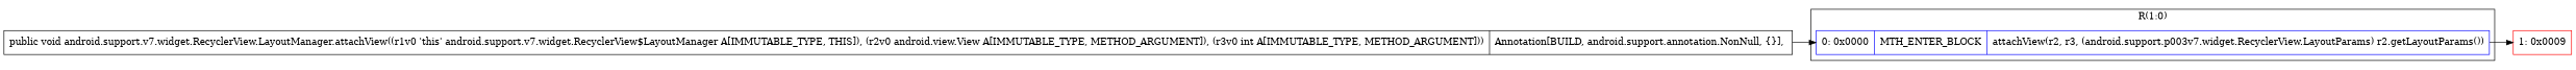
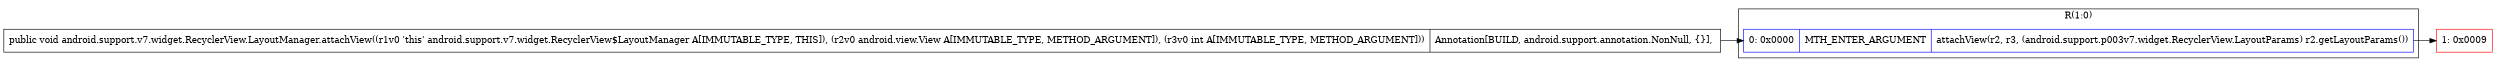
  digraph {
    rankdir=LR
    node [shape=record]
-   n1 [color=blue label="{0\:\ 0x0000|MTH_ENTER_BLOCK\l|attachView(r2, r3, (android.support.p003v7.widget.RecyclerView.LayoutParams) r2.getLayoutParams())\l}"]
+   n1 [color=blue label="{0\:\ 0x0000|MTH_ENTER_ARGUMENT\l|attachView(r2, r3, (android.support.p003v7.widget.RecyclerView.LayoutParams) r2.getLayoutParams())\l}"]
    n2 [color=red label="{1\:\ 0x0009}"]
    n3 [label="{public void android.support.v7.widget.RecyclerView.LayoutManager.attachView((r1v0 'this' android.support.v7.widget.RecyclerView$LayoutManager A[IMMUTABLE_TYPE, THIS]), (r2v0 android.view.View A[IMMUTABLE_TYPE, METHOD_ARGUMENT]), (r3v0 int A[IMMUTABLE_TYPE, METHOD_ARGUMENT]))  | Annotation[BUILD, android.support.annotation.NonNull, \{\}], \l}"]
    subgraph cluster_1 {
      label="R(1:0)"
      n1
    }
    n1 -> n2
    n3 -> n1
  }
